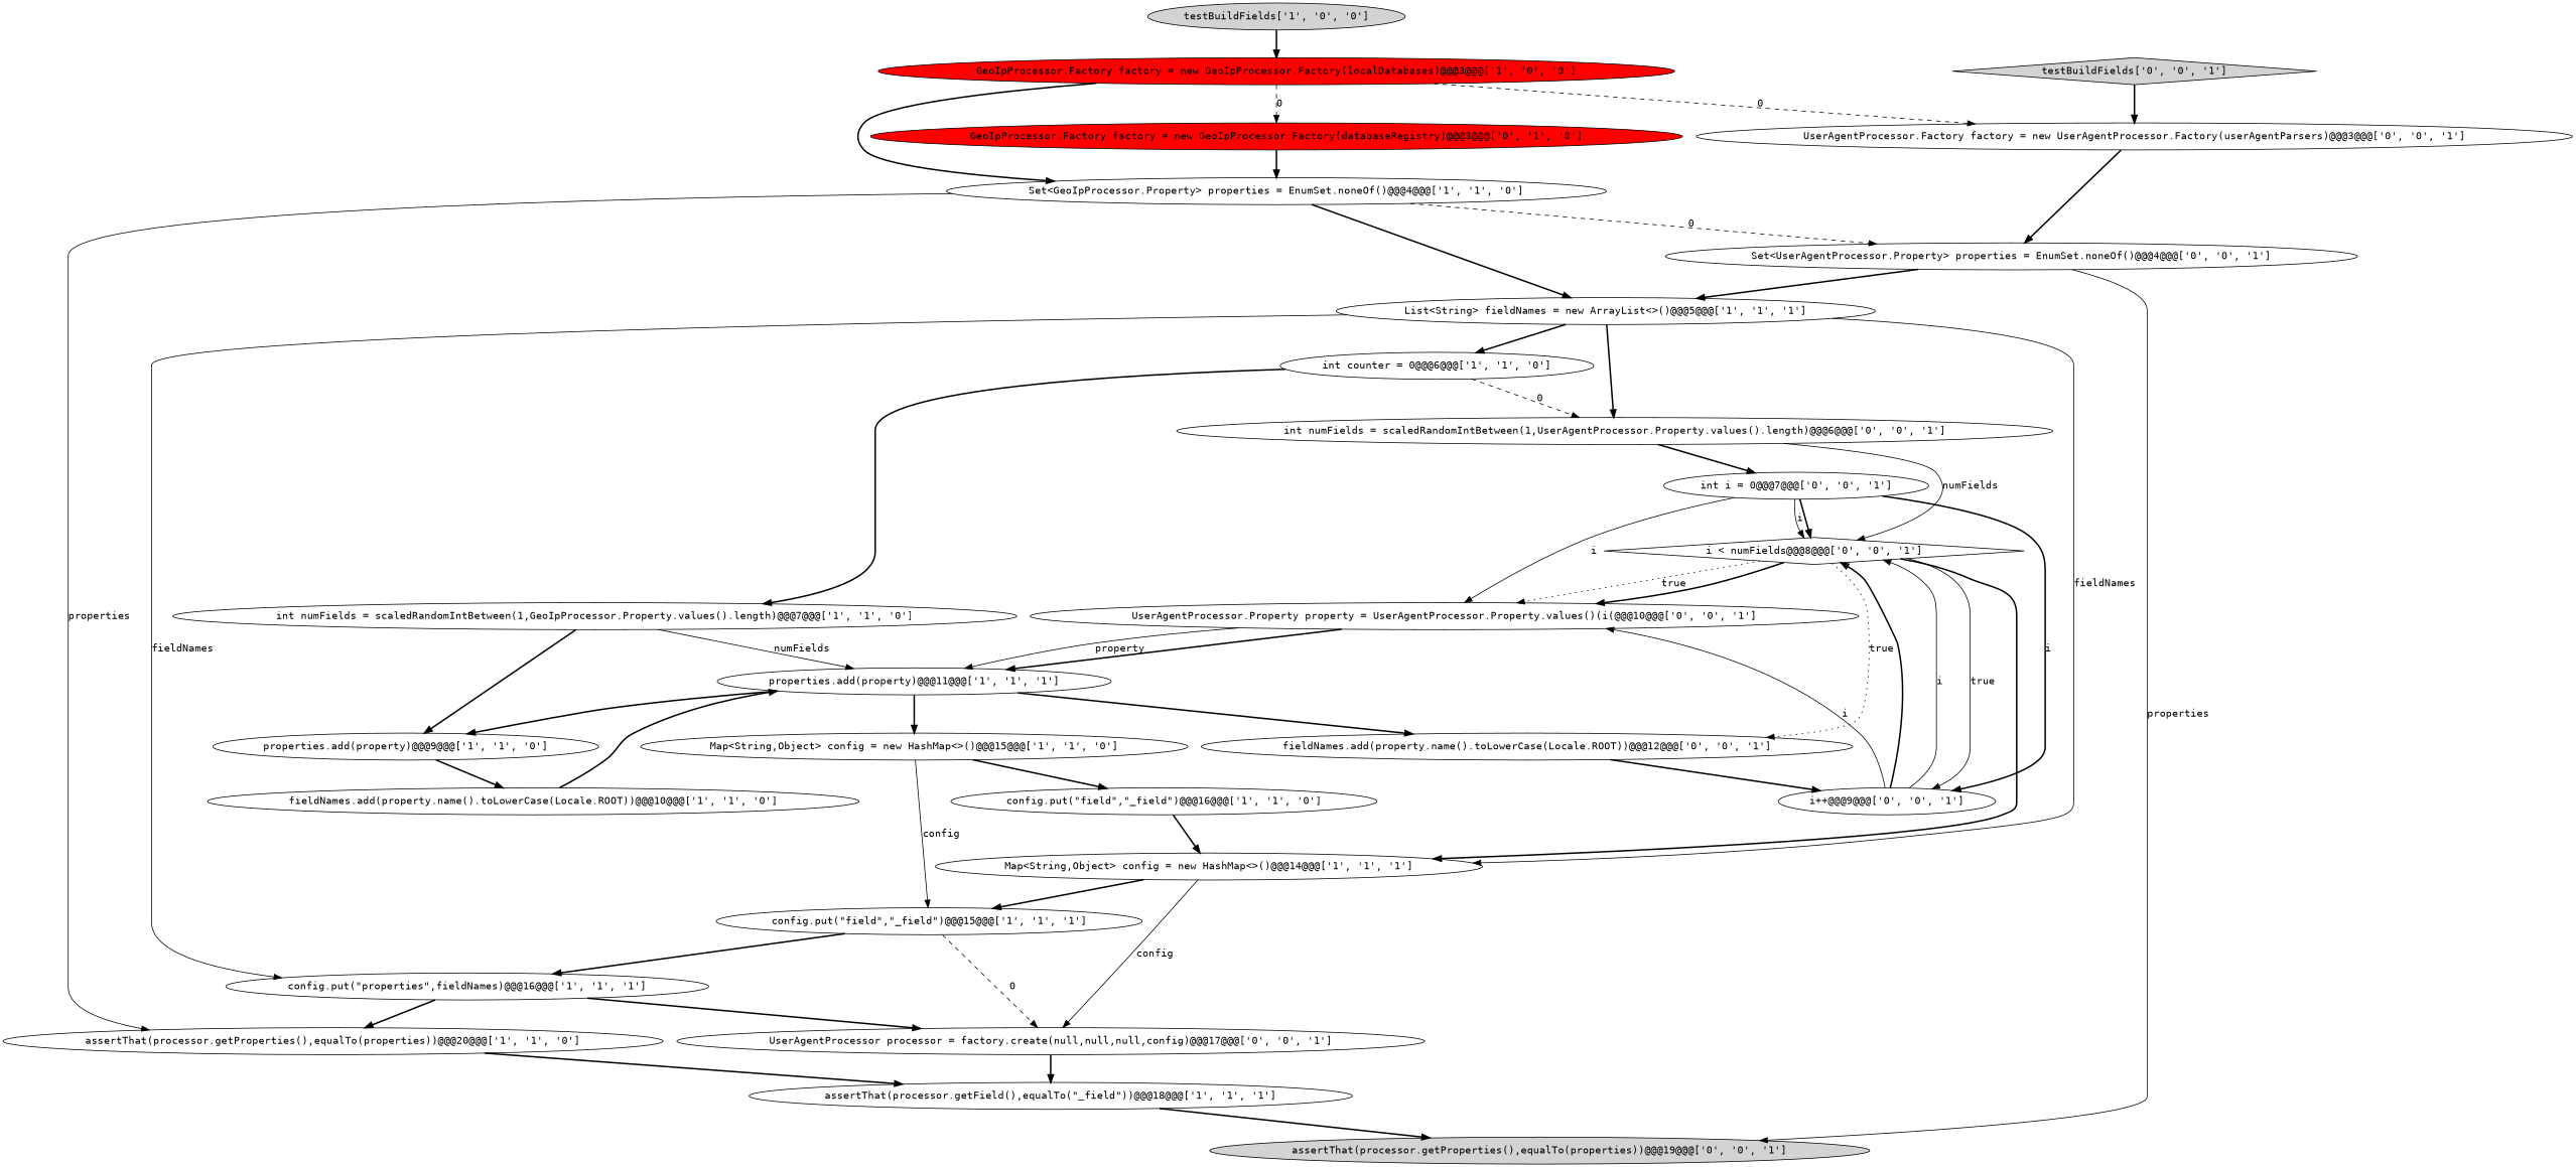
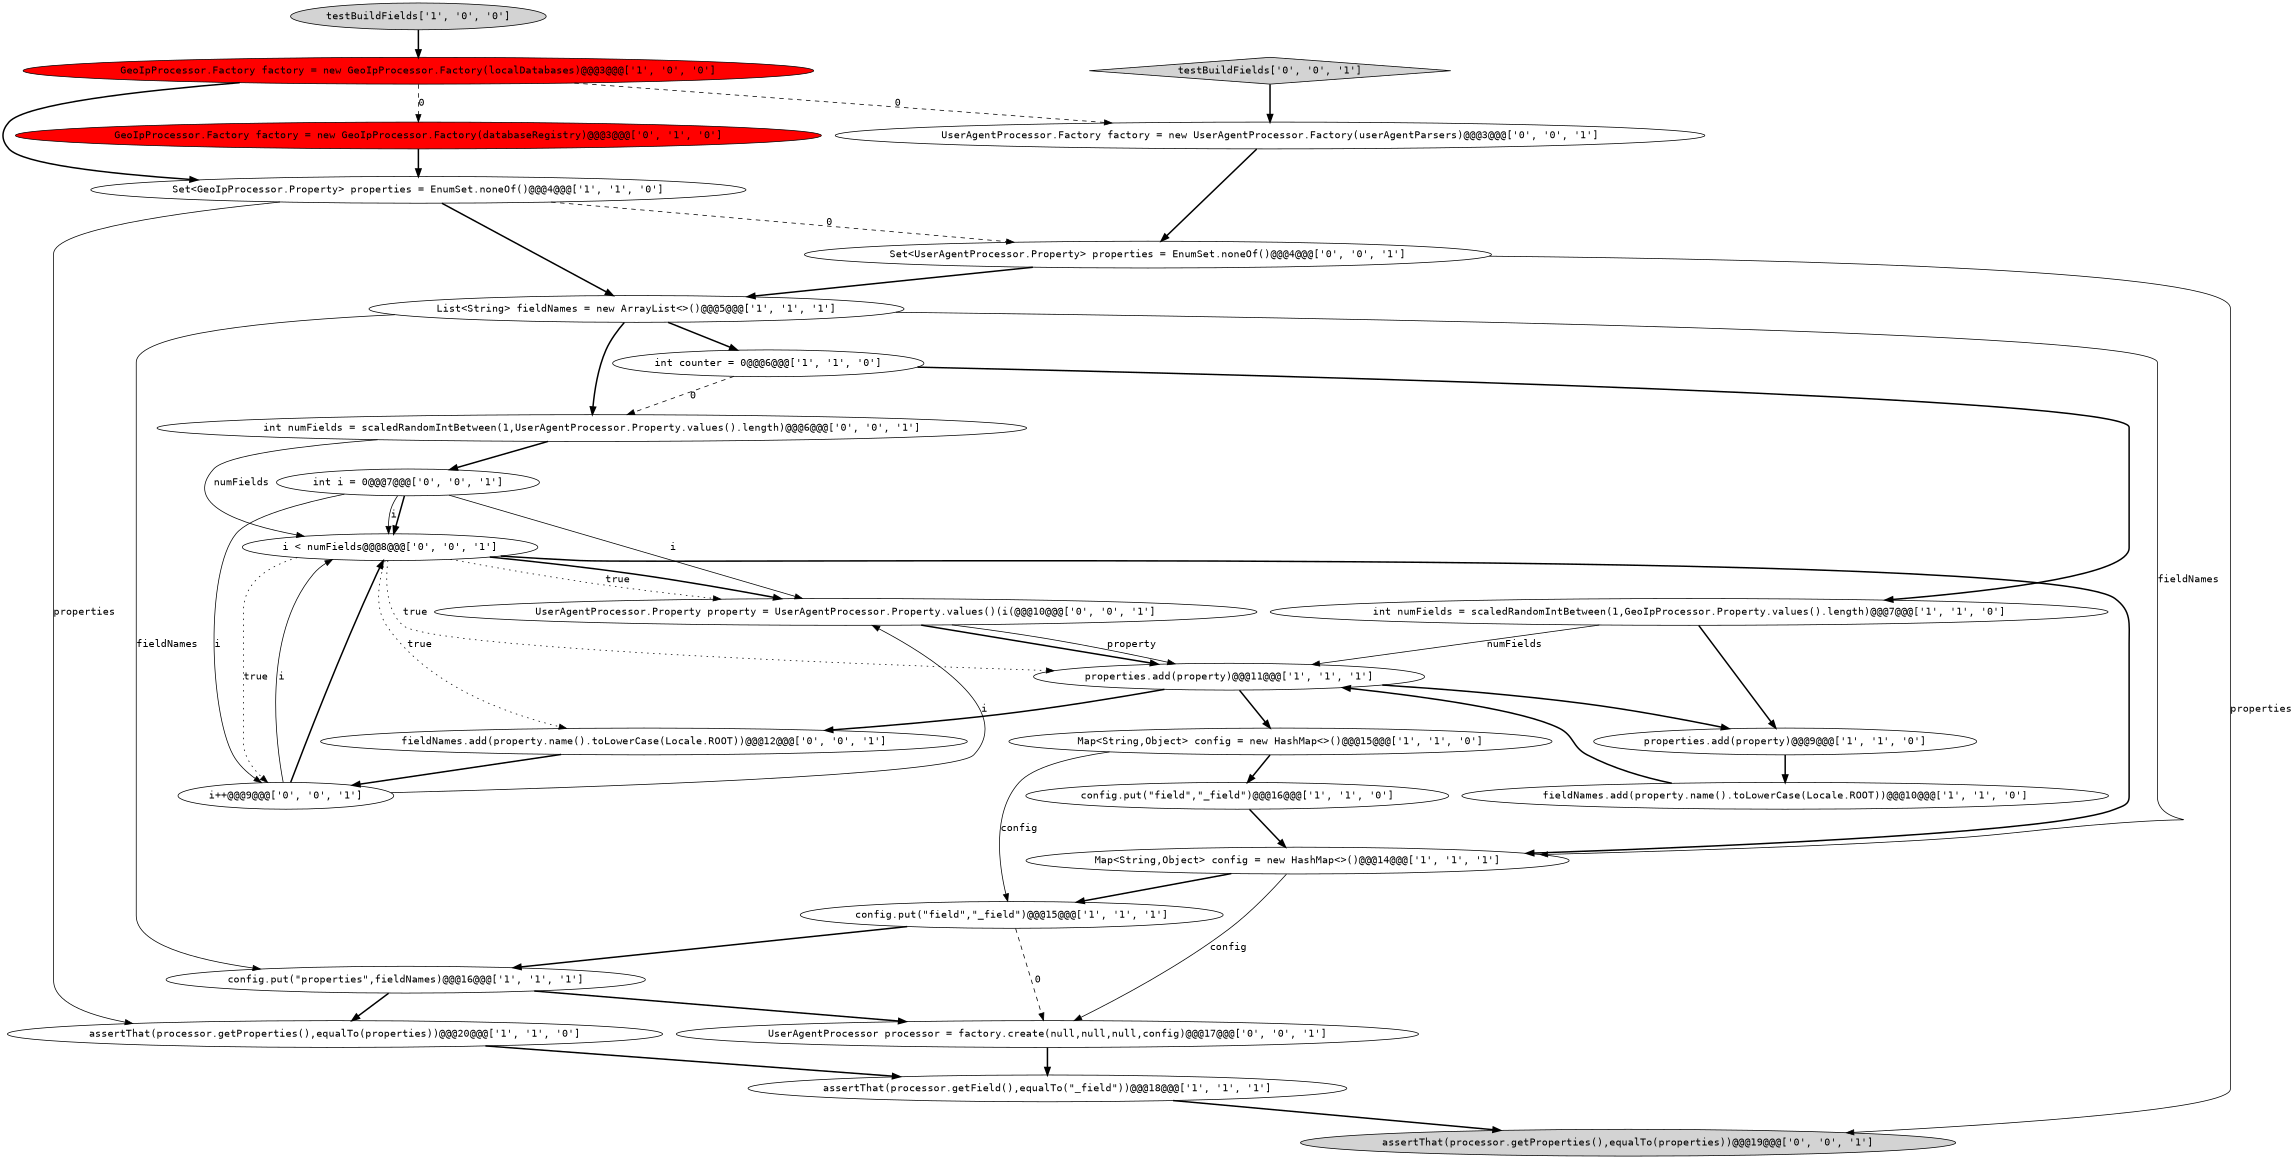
  digraph {
    fontname="DejaVu Sans Mono"
    node [fillcolor=white fontname="DejaVu Sans Mono" shape=ellipse style=filled]
    edge [fontname="DejaVu Sans Mono" style=bold]
    n1 [label="int i = 0@@@7@@@['0', '0', '1']"]
-   n2 [label="i < numFields@@@8@@@['0', '0', '1']" shape=diamond]
+   n2 [label="i < numFields@@@8@@@['0', '0', '1']"]
    n3 [label="UserAgentProcessor.Property property = UserAgentProcessor.Property.values()(i(@@@10@@@['0', '0', '1']"]
    n4 [label="i++@@@9@@@['0', '0', '1']"]
    n5 [label="Map<String,Object> config = new HashMap<>()@@@14@@@['1', '1', '1']"]
    n6 [label="properties.add(property)@@@11@@@['1', '1', '1']"]
    n7 [label="fieldNames.add(property.name().toLowerCase(Locale.ROOT))@@@12@@@['0', '0', '1']"]
    n8 [label="Set<GeoIpProcessor.Property> properties = EnumSet.noneOf()@@@4@@@['1', '1', '0']"]
    n9 [label="List<String> fieldNames = new ArrayList<>()@@@5@@@['1', '1', '1']"]
    n10 [label="assertThat(processor.getProperties(),equalTo(properties))@@@20@@@['1', '1', '0']"]
    n11 [label="Set<UserAgentProcessor.Property> properties = EnumSet.noneOf()@@@4@@@['0', '0', '1']"]
    n12 [label="int counter = 0@@@6@@@['1', '1', '0']"]
    n13 [label="config.put(\"properties\",fieldNames)@@@16@@@['1', '1', '1']"]
    n14 [label="int numFields = scaledRandomIntBetween(1,UserAgentProcessor.Property.values().length)@@@6@@@['0', '0', '1']"]
    n15 [label="assertThat(processor.getField(),equalTo(\"_field\"))@@@18@@@['1', '1', '1']"]
    n16 [fillcolor=lightgray label="assertThat(processor.getProperties(),equalTo(properties))@@@19@@@['0', '0', '1']"]
    n17 [fillcolor=red label="GeoIpProcessor.Factory factory = new GeoIpProcessor.Factory(databaseRegistry)@@@3@@@['0', '1', '0']"]
    n18 [label="config.put(\"field\",\"_field\")@@@16@@@['1', '1', '0']"]
    n19 [label="UserAgentProcessor processor = factory.create(null,null,null,config)@@@17@@@['0', '0', '1']"]
    n20 [label="config.put(\"field\",\"_field\")@@@15@@@['1', '1', '1']"]
    n21 [fillcolor=red label="GeoIpProcessor.Factory factory = new GeoIpProcessor.Factory(localDatabases)@@@3@@@['1', '0', '0']"]
    n22 [label="UserAgentProcessor.Factory factory = new UserAgentProcessor.Factory(userAgentParsers)@@@3@@@['0', '0', '1']"]
    n23 [fillcolor=lightgray label="testBuildFields['1', '0', '0']"]
    n24 [label="fieldNames.add(property.name().toLowerCase(Locale.ROOT))@@@10@@@['1', '1', '0']"]
    n25 [label="properties.add(property)@@@9@@@['1', '1', '0']"]
    n26 [label="Map<String,Object> config = new HashMap<>()@@@15@@@['1', '1', '0']"]
    n27 [label="int numFields = scaledRandomIntBetween(1,GeoIpProcessor.Property.values().length)@@@7@@@['1', '1', '0']"]
    n28 [fillcolor=lightgray label="testBuildFields['0', '0', '1']" shape=diamond]
    n1 -> n2
    n1 -> n2 [label=i style=solid]
    n1 -> n3 [label=i style=solid]
-   n1 -> n4 [label=i]
+   n1 -> n4 [label=i style=solid]
    n2 -> n3
    n2 -> n3 [label=true style=dotted]
-   n2 -> n4 [label=true style=solid]
+   n2 -> n4 [label=true style=dotted]
    n2 -> n5
+   n2 -> n6 [label=true style=dotted]
    n2 -> n7 [label=true style=dotted]
    n3 -> n6
    n3 -> n6 [label=property style=solid]
    n4 -> n2 [label=i style=solid]
    n4 -> n2
    n4 -> n3 [label=i style=solid]
    n5 -> n19 [label=config style=solid]
    n5 -> n20
    n6 -> n7
    n6 -> n25
    n6 -> n26
    n7 -> n4
    n8 -> n9
    n8 -> n10 [label=properties style=solid]
    n8 -> n11 [label=0 style=dashed]
    n9 -> n5 [label=fieldNames style=solid]
    n9 -> n12
    n9 -> n13 [label=fieldNames style=solid]
    n9 -> n14
    n10 -> n15
    n11 -> n9
    n11 -> n16 [label=properties style=solid]
    n12 -> n14 [label=0 style=dashed]
    n12 -> n27
    n13 -> n10
    n13 -> n19
    n14 -> n1
    n14 -> n2 [label=numFields style=solid]
    n15 -> n16
    n17 -> n8
    n18 -> n5
    n19 -> n15
    n20 -> n13
    n20 -> n19 [label=0 style=dashed]
    n21 -> n8
    n21 -> n17 [label=0 style=dashed]
    n21 -> n22 [label=0 style=dashed]
    n22 -> n11
    n23 -> n21
    n24 -> n6
    n25 -> n24
    n26 -> n18
    n26 -> n20 [label=config style=solid]
    n27 -> n6 [label=numFields style=solid]
    n27 -> n25
    n28 -> n22
  }
